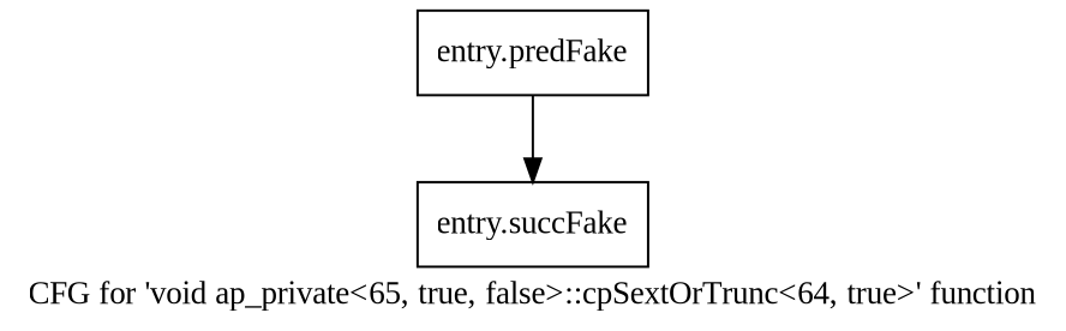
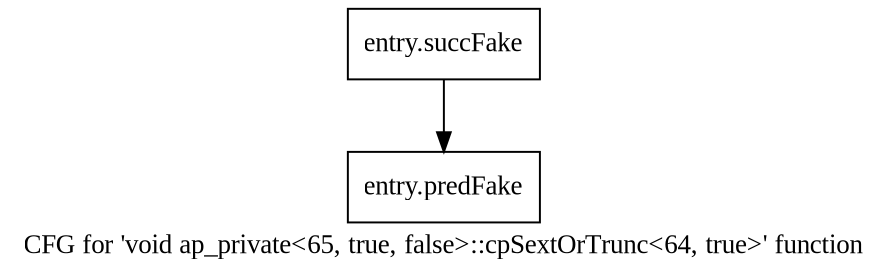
  digraph {
    label="CFG for 'void ap_private\<65, true, false\>::cpSextOrTrunc\<64, true\>' function"
    fontname="Liberation Serif"
    node [shape=record fontname="Liberation Serif"]
    n1 [label="{entry.predFake}"]
    n2 [filename="/tools/Xilinx/Vitis_HLS/2022.1/include/etc/ap_private.h" label="{entry.succFake}" linenumber=5634]
-   n1 -> n2 [execusionnum=3200 filename="/tools/Xilinx/Vitis_HLS/2022.1/include/etc/ap_private.h" fontname="Liberation Serif"]
+   n2 -> n1 [execusionnum=3200 filename="/tools/Xilinx/Vitis_HLS/2022.1/include/etc/ap_private.h" fontname="Liberation Serif"]
  }
